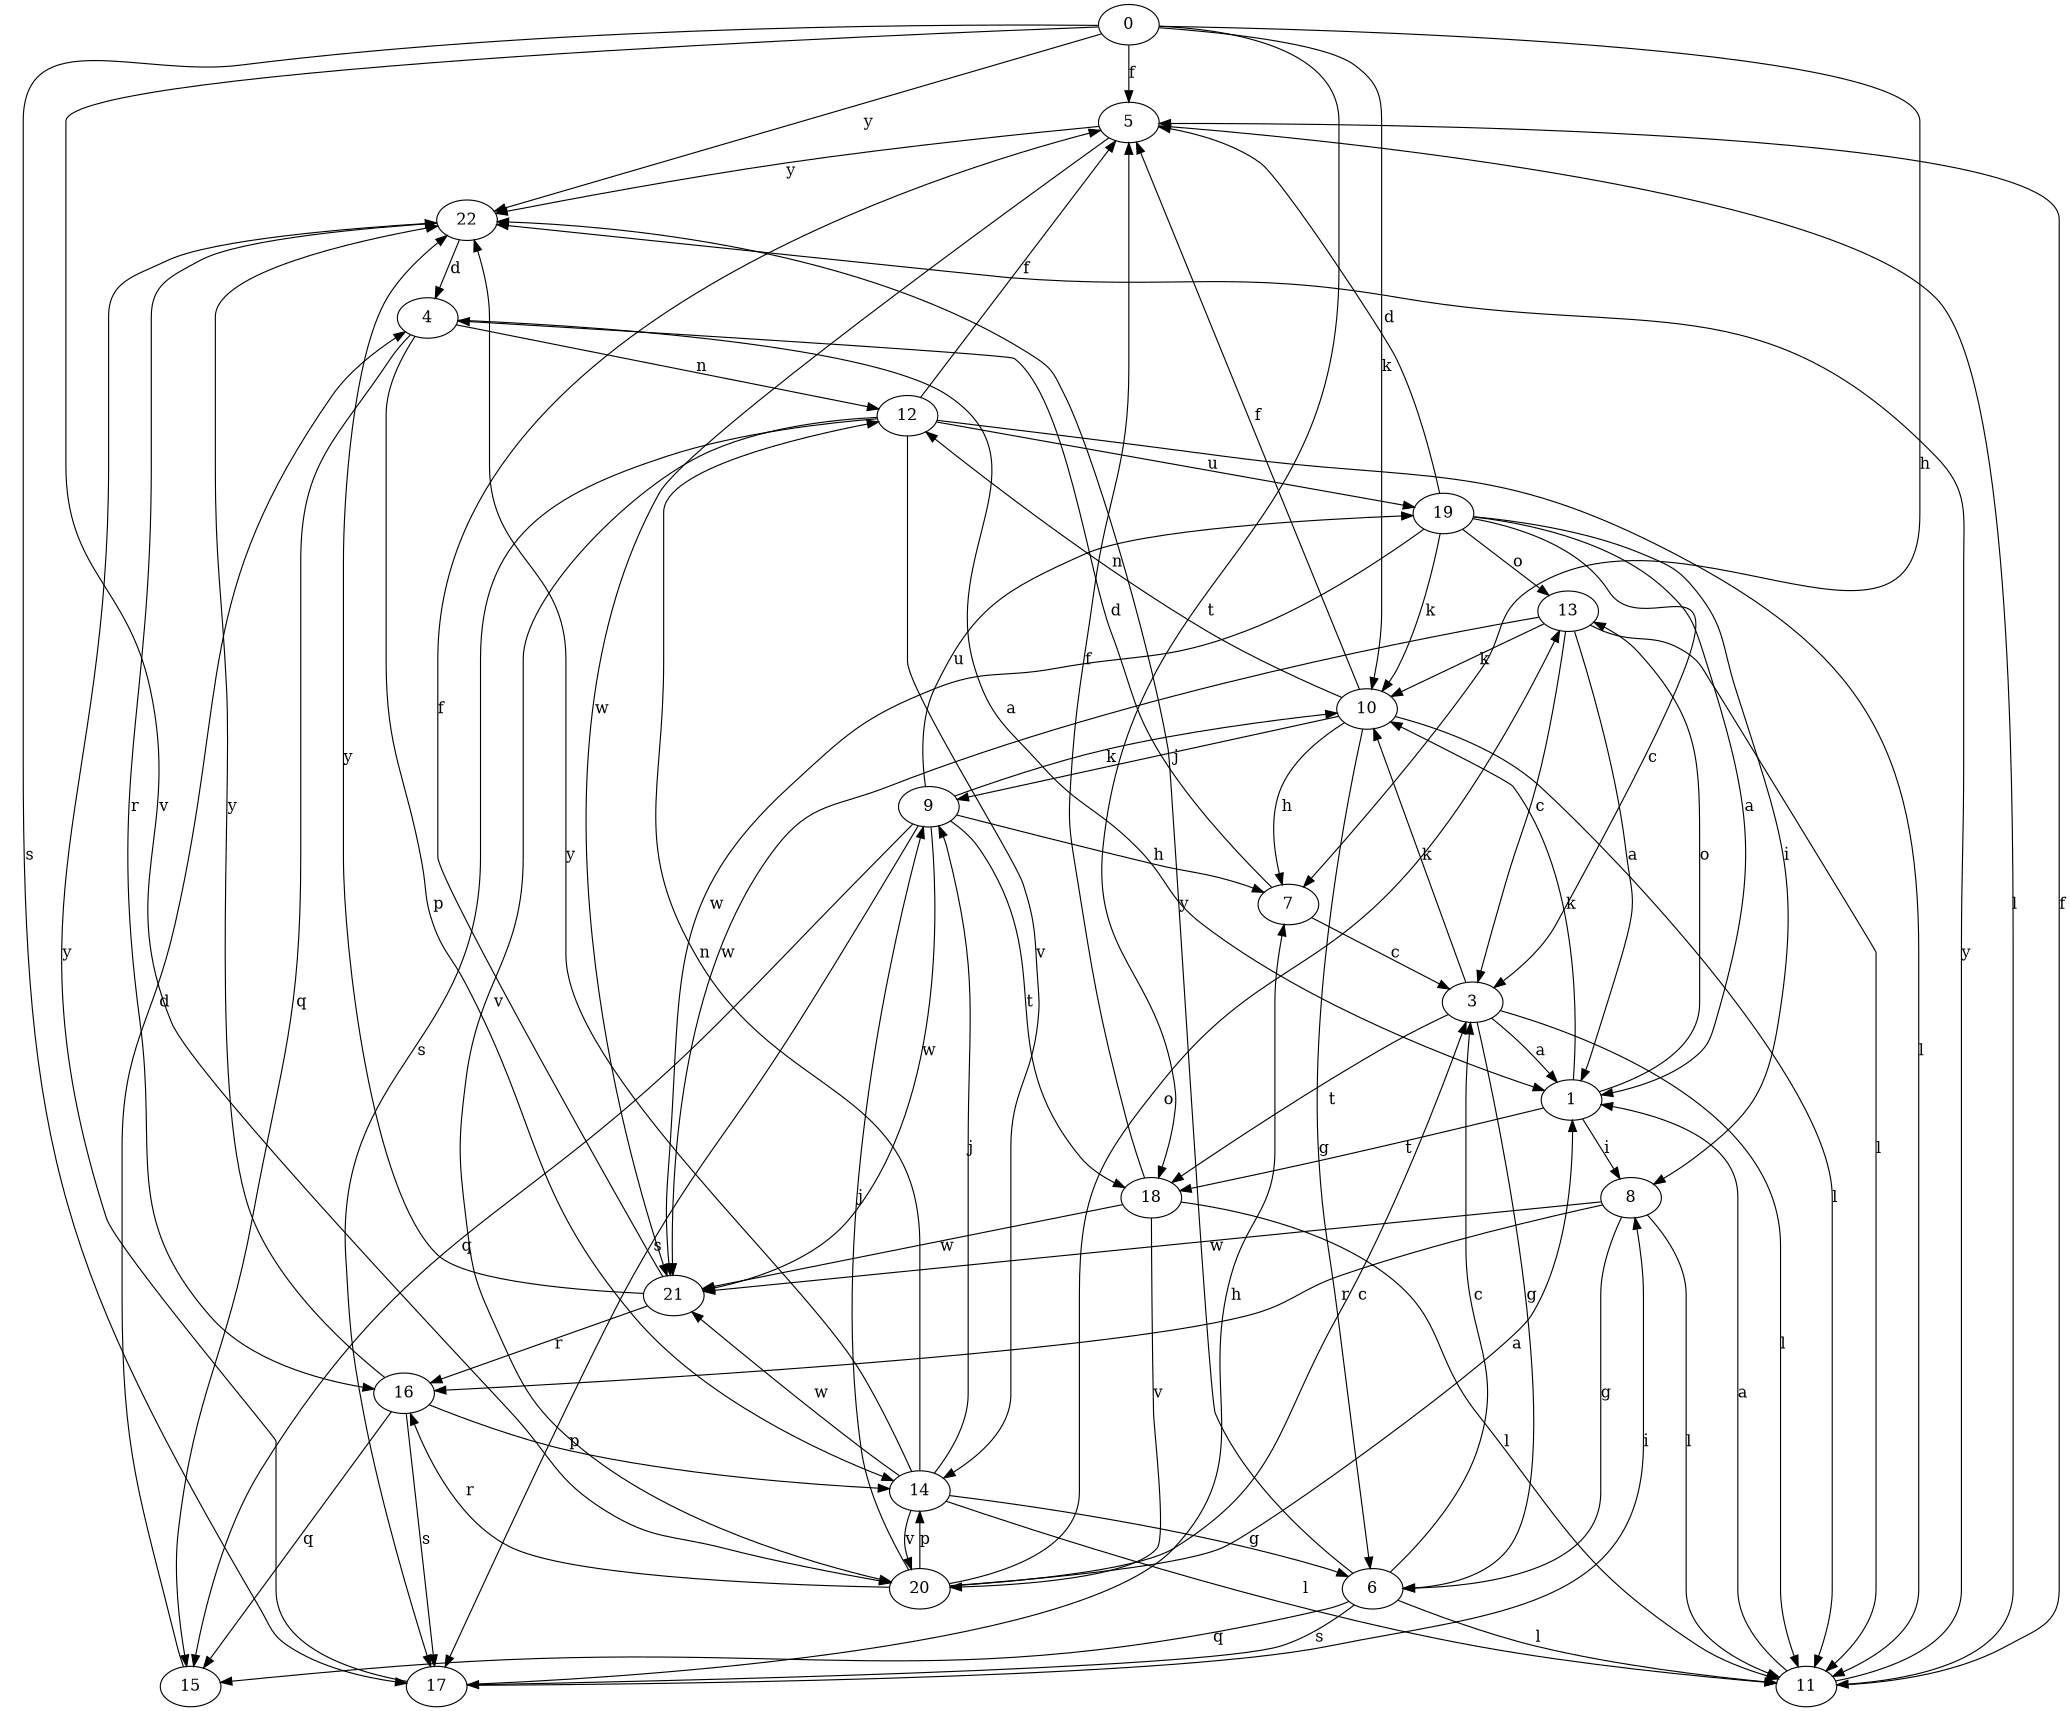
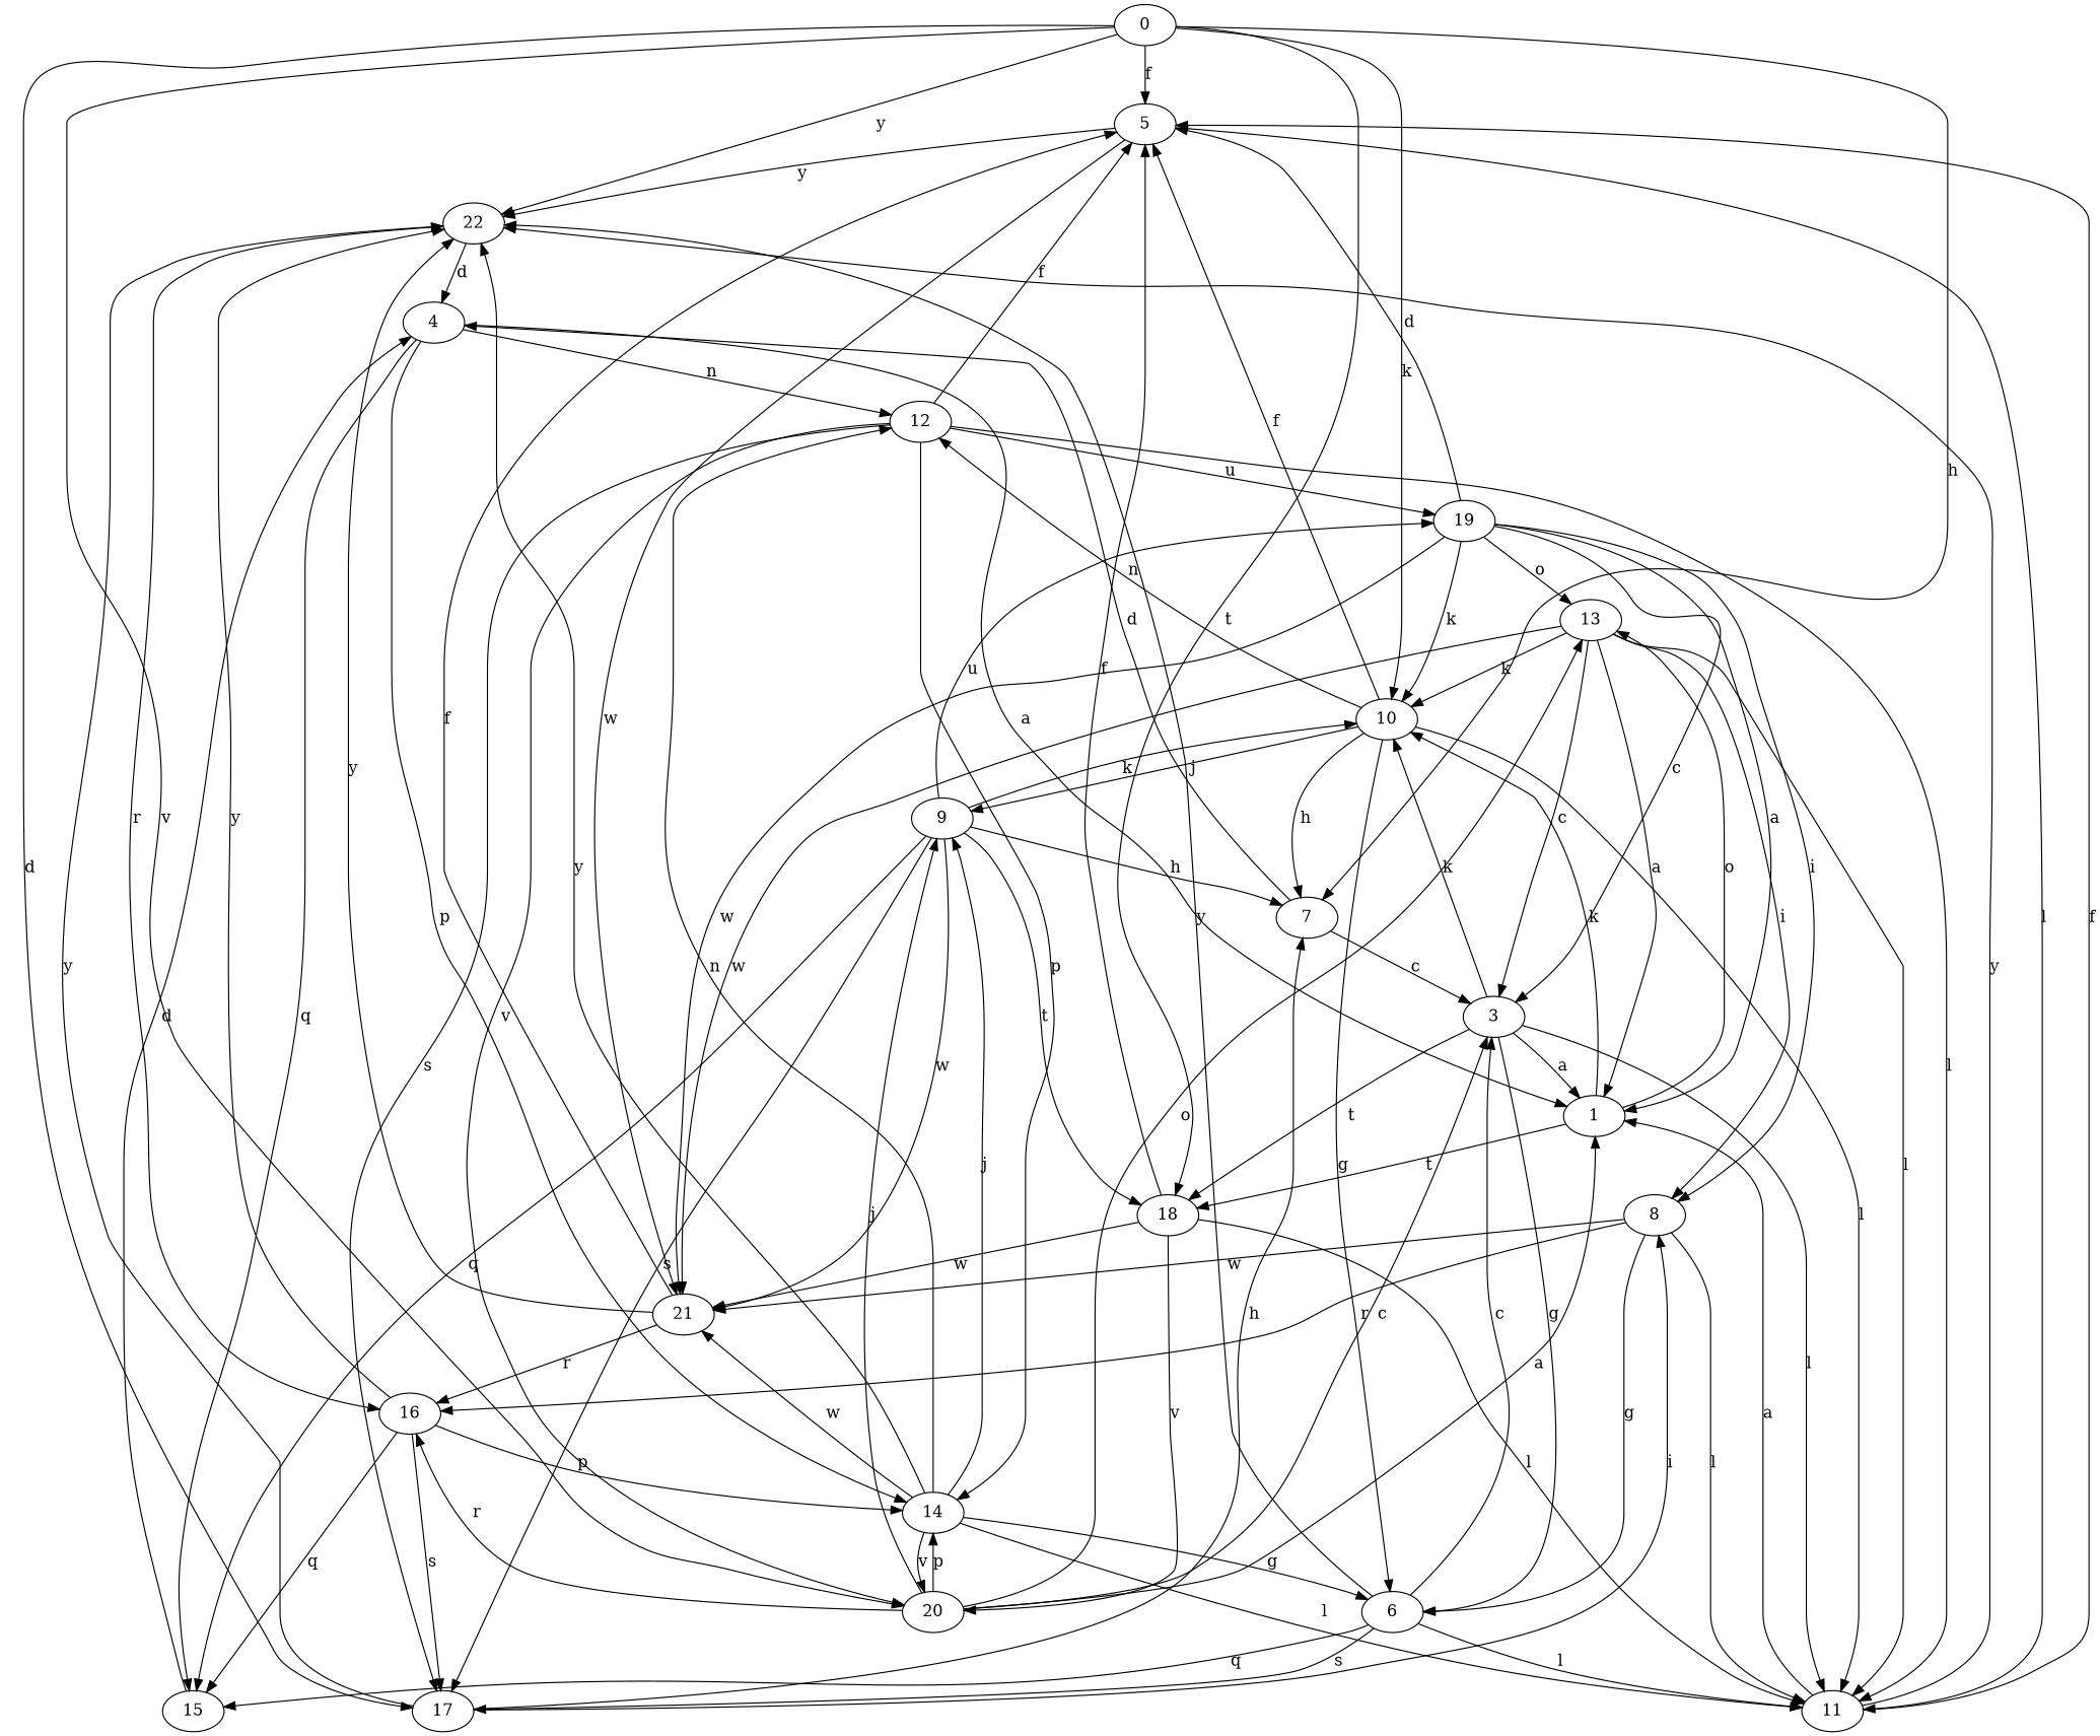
  strict digraph {
    0
    5
    7
    10
    17
    18
    20
    22
    11
    21
    3
    4
    6
    12
    9
    8
    1
    13
    14
    16
    15
    19
    0 -> 5 [label=f]
    0 -> 7 [label=h]
    0 -> 10 [label=k]
-   0 -> 17 [label=s]
+   0 -> 17 [label=d]
    0 -> 18 [label=t]
    0 -> 20 [label=v]
    0 -> 22 [label=y]
    5 -> 22 [label=y]
    5 -> 11 [label=l]
    5 -> 21 [label=w]
    7 -> 3 [label=c]
    7 -> 4 [label=d]
    10 -> 5 [label=f]
    10 -> 7 [label=h]
    10 -> 11 [label=l]
    10 -> 6 [label=g]
    10 -> 12 [label=n]
    10 -> 9 [label=j]
    17 -> 7 [label=h]
    17 -> 22 [label=y]
    17 -> 8 [label=i]
    18 -> 5 [label=f]
    18 -> 20 [label=v]
    18 -> 11 [label=l]
    18 -> 21 [label=w]
    20 -> 3 [label=c]
    20 -> 9 [label=j]
    20 -> 1 [label=a]
    20 -> 13 [label=o]
    20 -> 14 [label=p]
    20 -> 16 [label=r]
    22 -> 4 [label=d]
    22 -> 16 [label=r]
    11 -> 5 [label=f]
    11 -> 22 [label=y]
    11 -> 1 [label=a]
    21 -> 5 [label=f]
    21 -> 22 [label=y]
    21 -> 16 [label=r]
    3 -> 10 [label=k]
    3 -> 18 [label=t]
    3 -> 11 [label=l]
    3 -> 6 [label=g]
    3 -> 1 [label=a]
    4 -> 12 [label=n]
    4 -> 1 [label=a]
    4 -> 14 [label=p]
    4 -> 15 [label=q]
    6 -> 17 [label=s]
    6 -> 22 [label=y]
    6 -> 11 [label=l]
    6 -> 3 [label=c]
    6 -> 15 [label=q]
    12 -> 5 [label=f]
    12 -> 17 [label=s]
    12 -> 20 [label=v]
    12 -> 11 [label=l]
-   12 -> 14 [label=v]
+   12 -> 14 [label=p]
    12 -> 19 [label=u]
    9 -> 7 [label=h]
    9 -> 10 [label=k]
    9 -> 17 [label=s]
    9 -> 18 [label=t]
    9 -> 21 [label=w]
    9 -> 15 [label=q]
    9 -> 19 [label=u]
    8 -> 11 [label=l]
    8 -> 21 [label=w]
    8 -> 6 [label=g]
    8 -> 16 [label=r]
    1 -> 10 [label=k]
    1 -> 18 [label=t]
-   1 -> 8 [label=i]
+   13 -> 8 [label=i]
    1 -> 13 [label=o]
    13 -> 10 [label=k]
    13 -> 11 [label=l]
    13 -> 21 [label=w]
    13 -> 3 [label=c]
    13 -> 1 [label=a]
    14 -> 20 [label=v]
    14 -> 22 [label=y]
    14 -> 11 [label=l]
    14 -> 21 [label=w]
    14 -> 6 [label=g]
    14 -> 12 [label=n]
    14 -> 9 [label=j]
    16 -> 17 [label=s]
    16 -> 22 [label=y]
    16 -> 14 [label=p]
    16 -> 15 [label=q]
    15 -> 4 [label=d]
    19 -> 5 [label=d]
    19 -> 10 [label=k]
    19 -> 21 [label=w]
    19 -> 3 [label=c]
    19 -> 8 [label=i]
    19 -> 1 [label=a]
    19 -> 13 [label=o]
  }
